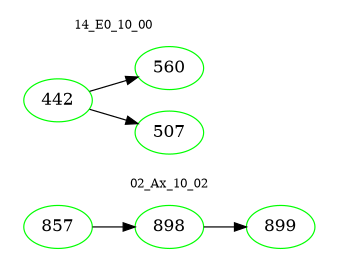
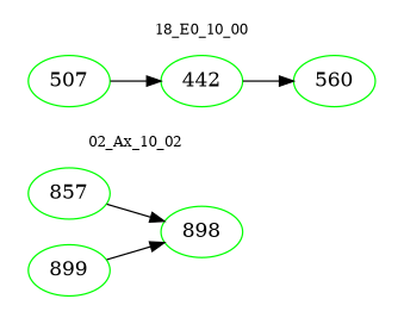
  digraph {
    rankdir=LR
    node [color=green]
    edge [color=black]
    n1 [label=898]
    n2 [label=857]
    n3 [label=899]
    n4 [label=442]
    n5 [label=507]
    n6 [label=560]
    subgraph cluster_1 {
      color=white
      fontsize=10
      label="02_Ax_10_02"
      n1
      n2
      n3
    }
    subgraph cluster_2 {
      color=white
      fontsize=10
-     label="14_E0_10_00"
+     label="18_E0_10_00"
      n4
      n5
      n6
    }
-   n1 -> n3
+   n3 -> n1
    n2 -> n1
-   n4 -> n5
+   n5 -> n4
    n4 -> n6
  }
